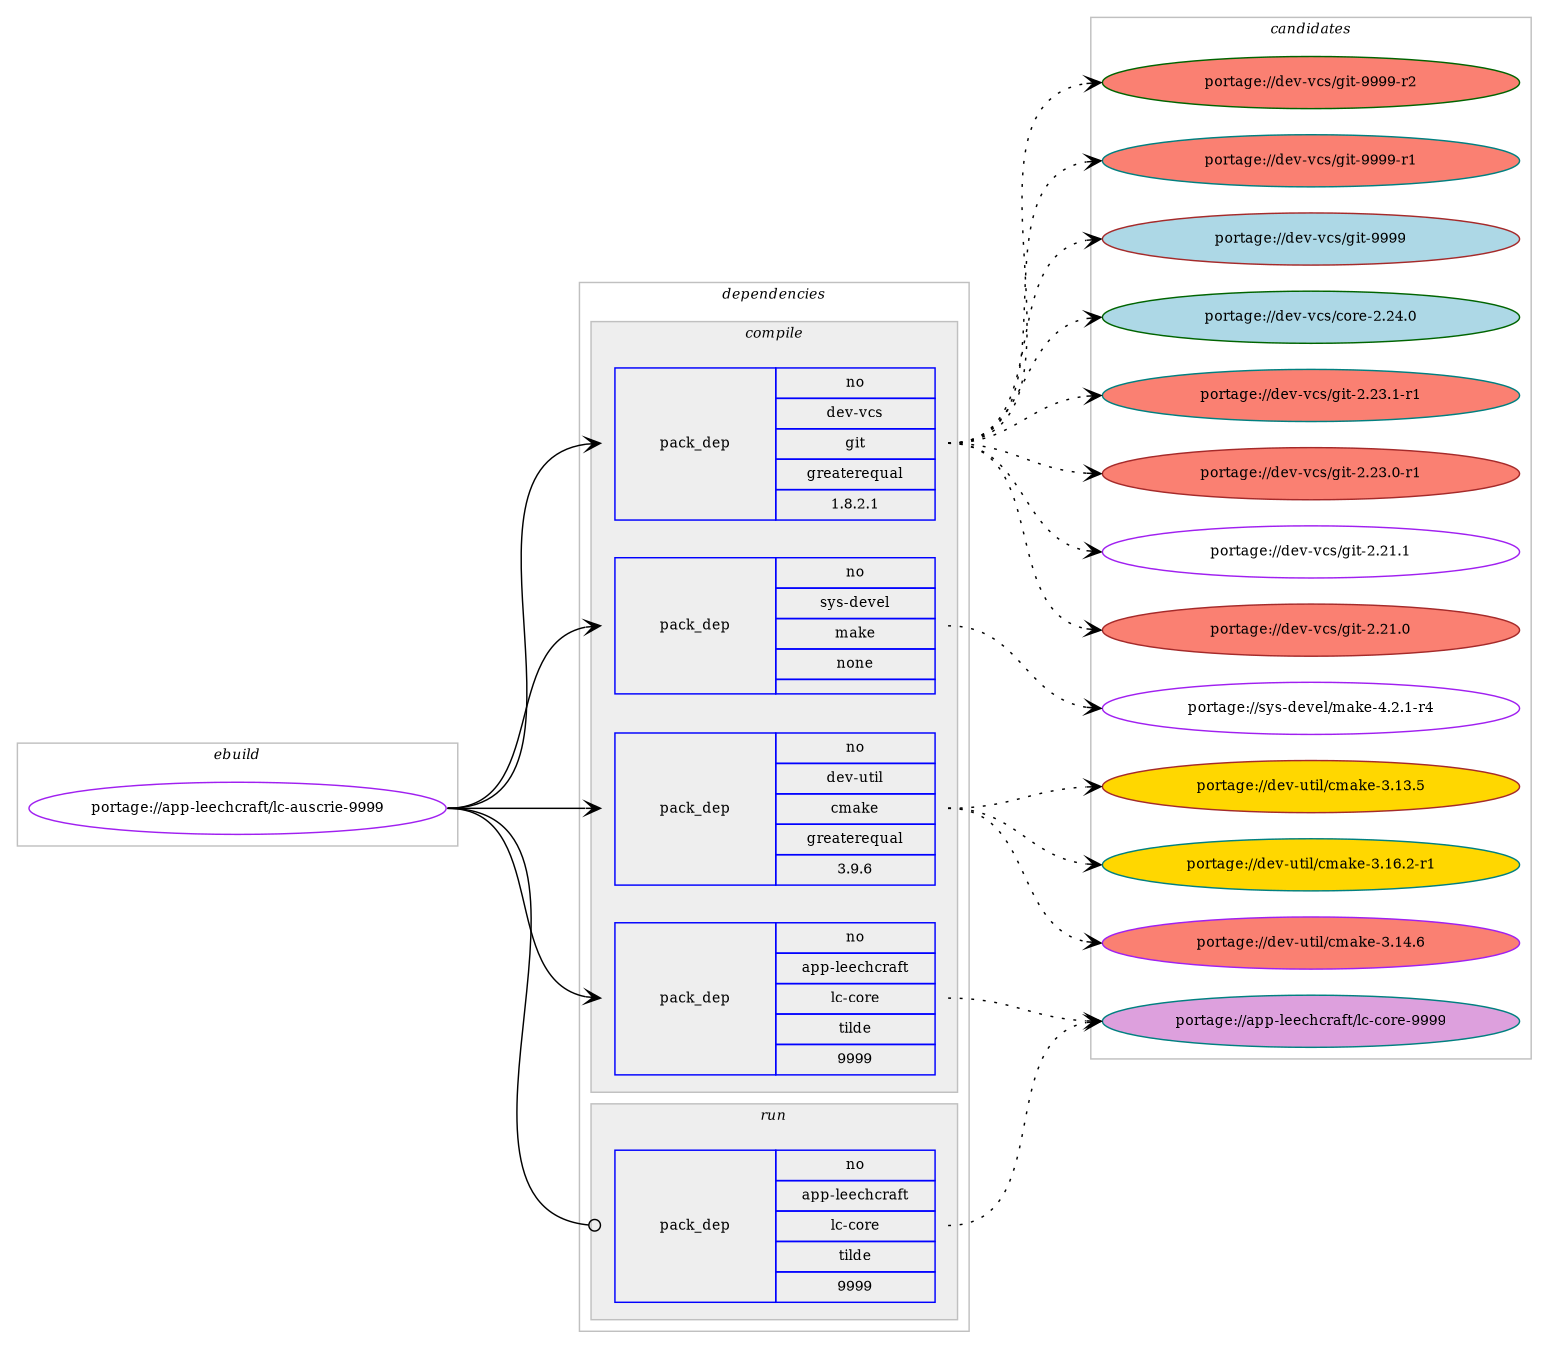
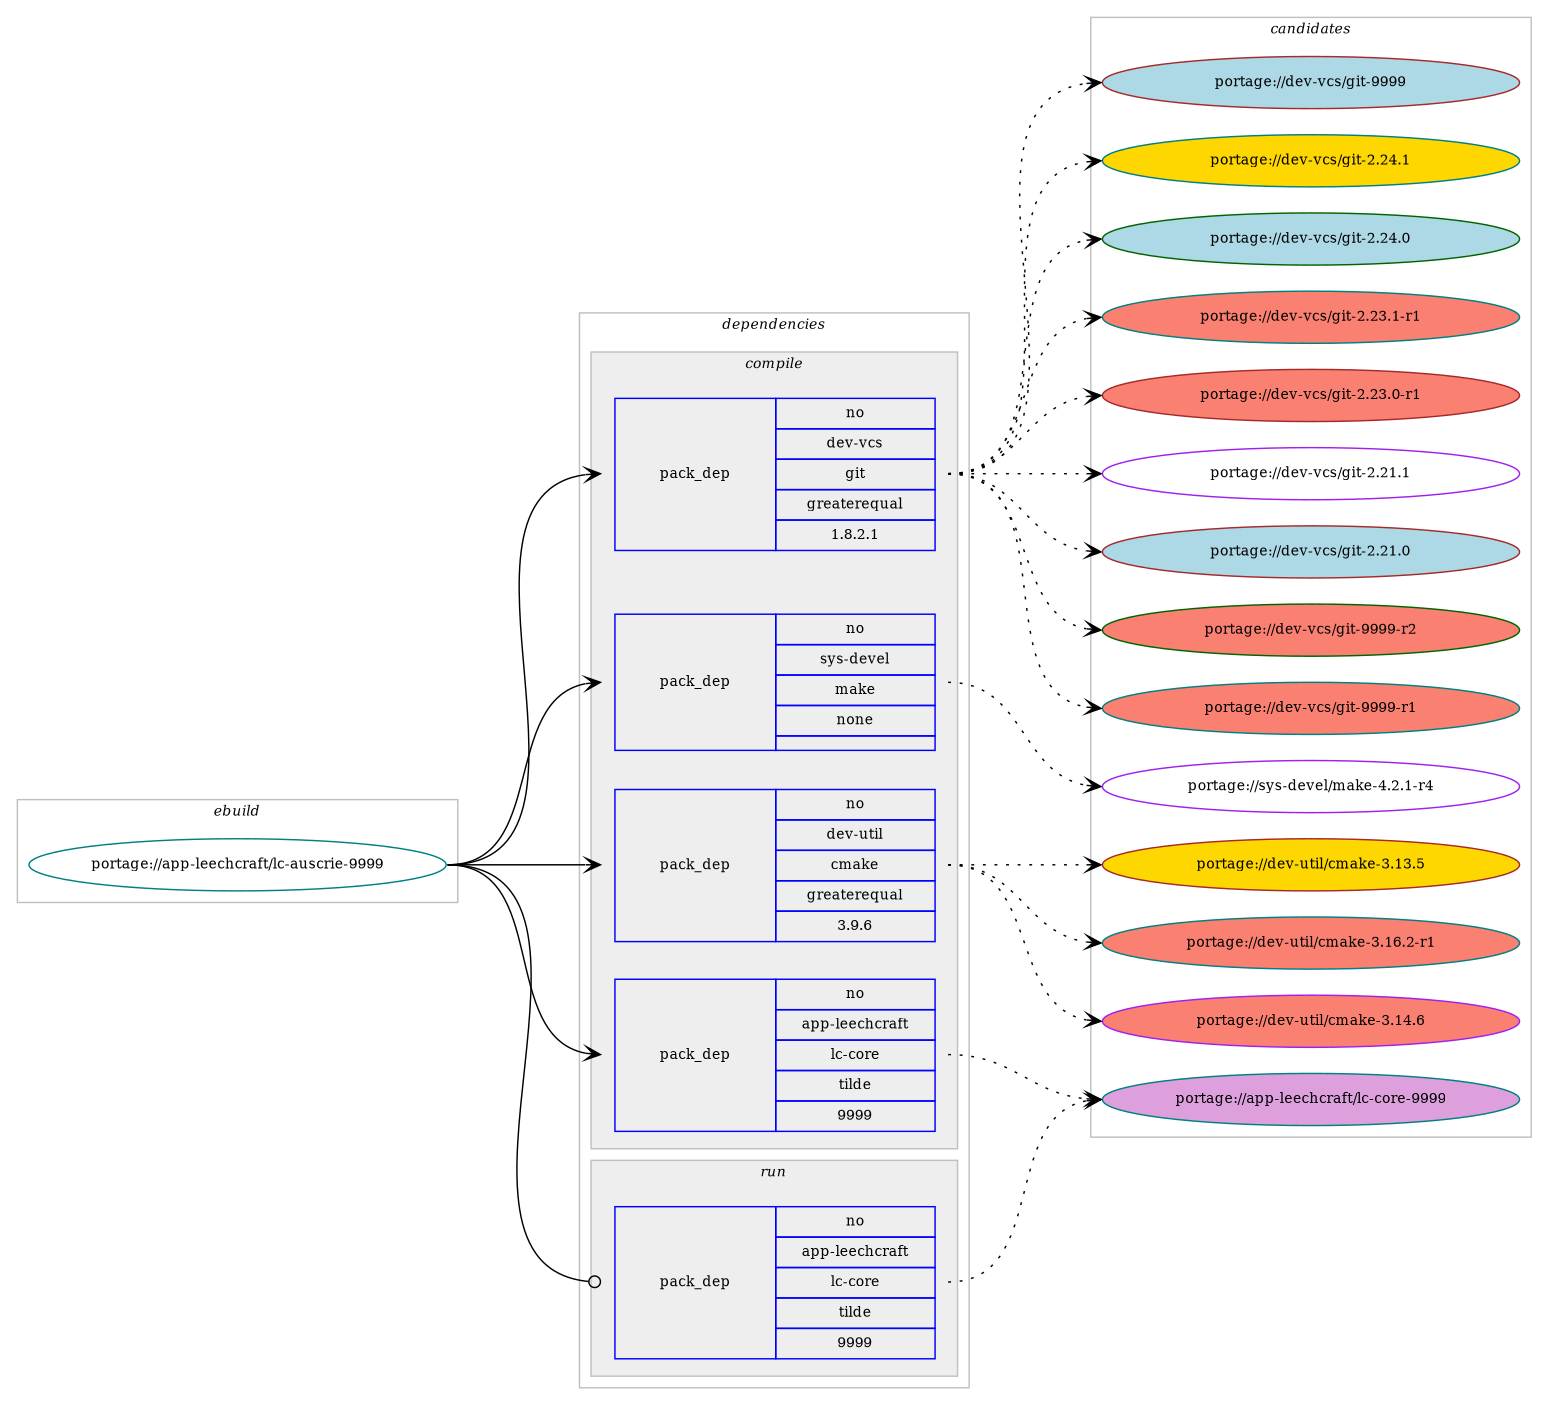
  digraph {
    compound=true
    concentrate=true
    fontname="DejaVu Serif"
    fontsize=10
    newrank=true
    rankdir=LR
    ranksep=1.5
    node [color=blue fillcolor=salmon fontname="DejaVu Serif" fontsize=10 style=filled]
    edge [arrowhead=vee fontname="DejaVu Serif" headport=w style=dotted tailport=e weight=100]
-   n1 [color=purple fillcolor=white label="portage://app-leechcraft/lc-auscrie-9999" width=4]
+   n1 [color=teal fillcolor=white label="portage://app-leechcraft/lc-auscrie-9999" width=4]
    n2 [label=<<TABLE BORDER="0" CELLBORDER="1" CELLSPACING="0" CELLPADDING="4" WIDTH="220"><TR><TD ROWSPAN="6" CELLPADDING="30">pack_dep</TD></TR><TR><TD WIDTH="110">no</TD></TR><TR><TD>app-leechcraft</TD></TR><TR><TD>lc-core</TD></TR><TR><TD>tilde</TD></TR><TR><TD>9999</TD></TR></TABLE>> shape=none fillcolor="" style=""]
    n3 [label=<<TABLE BORDER="0" CELLBORDER="1" CELLSPACING="0" CELLPADDING="4" WIDTH="220"><TR><TD ROWSPAN="6" CELLPADDING="30">pack_dep</TD></TR><TR><TD WIDTH="110">no</TD></TR><TR><TD>dev-util</TD></TR><TR><TD>cmake</TD></TR><TR><TD>greaterequal</TD></TR><TR><TD>3.9.6</TD></TR></TABLE>> shape=none fillcolor="" style=""]
    n4 [label=<<TABLE BORDER="0" CELLBORDER="1" CELLSPACING="0" CELLPADDING="4" WIDTH="220"><TR><TD ROWSPAN="6" CELLPADDING="30">pack_dep</TD></TR><TR><TD WIDTH="110">no</TD></TR><TR><TD>dev-vcs</TD></TR><TR><TD>git</TD></TR><TR><TD>greaterequal</TD></TR><TR><TD>1.8.2.1</TD></TR></TABLE>> shape=none fillcolor="" style=""]
    n5 [label=<<TABLE BORDER="0" CELLBORDER="1" CELLSPACING="0" CELLPADDING="4" WIDTH="220"><TR><TD ROWSPAN="6" CELLPADDING="30">pack_dep</TD></TR><TR><TD WIDTH="110">no</TD></TR><TR><TD>sys-devel</TD></TR><TR><TD>make</TD></TR><TR><TD>none</TD></TR><TR><TD></TD></TR></TABLE>> shape=none fillcolor="" style=""]
    n6 [label=<<TABLE BORDER="0" CELLBORDER="1" CELLSPACING="0" CELLPADDING="4" WIDTH="220"><TR><TD ROWSPAN="6" CELLPADDING="30">pack_dep</TD></TR><TR><TD WIDTH="110">no</TD></TR><TR><TD>app-leechcraft</TD></TR><TR><TD>lc-core</TD></TR><TR><TD>tilde</TD></TR><TR><TD>9999</TD></TR></TABLE>> shape=none fillcolor="" style=""]
    n7 [color=teal fillcolor=plum label="portage://app-leechcraft/lc-core-9999" width=4]
-   n8 [color=teal fillcolor=gold label="portage://dev-util/cmake-3.16.2-r1" width=4]
+   n8 [color=teal label="portage://dev-util/cmake-3.16.2-r1" width=4]
    n9 [color=purple label="portage://dev-util/cmake-3.14.6" width=4]
    n10 [color=brown fillcolor=gold label="portage://dev-util/cmake-3.13.5" width=4]
    n11 [color=darkgreen label="portage://dev-vcs/git-9999-r2" width=4]
    n12 [color=teal label="portage://dev-vcs/git-9999-r1" width=4]
    n13 [color=brown fillcolor=lightblue label="portage://dev-vcs/git-9999" width=4]
-   n15 [color=darkgreen fillcolor=lightblue label="portage://dev-vcs/core-2.24.0" width=4]
+   n14 [color=teal fillcolor=gold label="portage://dev-vcs/git-2.24.1" width=4]
+   n15 [color=darkgreen fillcolor=lightblue label="portage://dev-vcs/git-2.24.0" width=4]
    n16 [color=teal label="portage://dev-vcs/git-2.23.1-r1" width=4]
    n17 [color=brown label="portage://dev-vcs/git-2.23.0-r1" width=4]
    n18 [color=purple fillcolor=white label="portage://dev-vcs/git-2.21.1" width=4]
-   n19 [color=brown label="portage://dev-vcs/git-2.21.0" width=4]
+   n19 [color=brown fillcolor=lightblue label="portage://dev-vcs/git-2.21.0" width=4]
    n20 [color=purple fillcolor=white label="portage://sys-devel/make-4.2.1-r4" width=4]
    subgraph cluster_1 {
      color=gray
      label=<<i>ebuild</i>>
      rank=same
      n1
    }
    subgraph cluster_2 {
      color=gray
      label=<<i>dependencies</i>>
      subgraph cluster_3 {
        color=gray
        fillcolor="#eeeeee"
        label=<<i>compile</i>>
        style=filled
        subgraph sub_4 {
          color=gray
          fillcolor="#eeeeee"
          label=<<i>compile</i>>
          style=filled
          n2
        }
        subgraph sub_5 {
          color=gray
          fillcolor="#eeeeee"
          label=<<i>compile</i>>
          style=filled
          n3
        }
        subgraph sub_6 {
          color=gray
          fillcolor="#eeeeee"
          label=<<i>compile</i>>
          style=filled
          n4
        }
        subgraph sub_7 {
          color=gray
          fillcolor="#eeeeee"
          label=<<i>compile</i>>
          style=filled
          n5
        }
      }
      subgraph cluster_8 {
        color=gray
        fillcolor="#eeeeee"
        label=<<i>compile and run</i>>
        style=filled
      }
      subgraph cluster_9 {
        color=gray
        fillcolor="#eeeeee"
        label=<<i>run</i>>
        style=filled
        subgraph sub_10 {
          color=gray
          fillcolor="#eeeeee"
          label=<<i>run</i>>
          style=filled
          n6
        }
      }
    }
    subgraph cluster_11 {
      color=gray
      label=<<i>candidates</i>>
      rank=same
      subgraph sub_12 {
        color=black
        label=<<i>candidates</i>>
        nodesep=1
        rank=same
        n7
      }
      subgraph sub_13 {
        color=black
        label=<<i>candidates</i>>
        nodesep=1
        rank=same
        n8
        n9
        n10
      }
      subgraph sub_14 {
        color=black
        label=<<i>candidates</i>>
        nodesep=1
        rank=same
        n11
        n12
        n13
+       n14
        n15
        n16
        n17
        n18
        n19
      }
      subgraph sub_15 {
        color=black
        label=<<i>candidates</i>>
        nodesep=1
        rank=same
        n20
      }
      subgraph sub_16 {
        color=black
        label=<<i>candidates</i>>
        nodesep=1
        rank=same
        n7
      }
    }
    n1 -> n2 [style=solid weight=20]
    n1 -> n3 [style=solid weight=20]
    n1 -> n4 [style=solid weight=20]
    n1 -> n5 [style=solid weight=20]
    n1 -> n6 [arrowhead=odot style=solid weight=20]
    n2 -> n7
    n3 -> n8
    n3 -> n9
    n3 -> n10
    n4 -> n11
    n4 -> n12
    n4 -> n13
+   n4 -> n14
    n4 -> n15
    n4 -> n16
    n4 -> n17
    n4 -> n18
    n4 -> n19
    n5 -> n20
    n6 -> n7
  }
